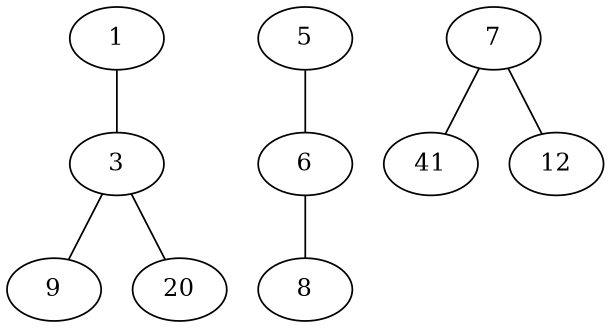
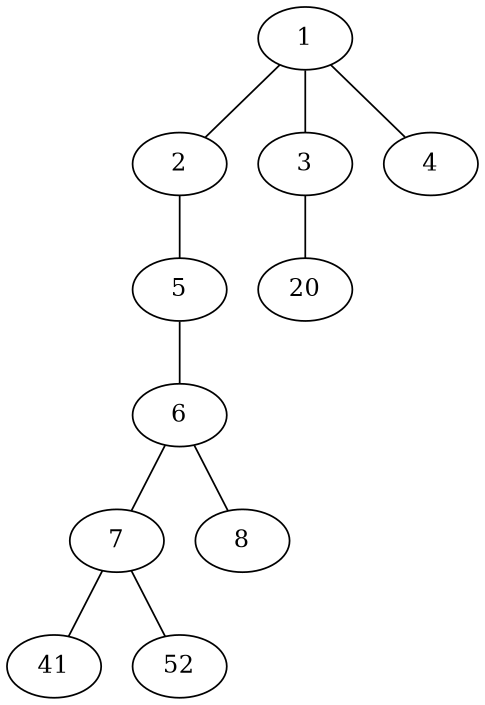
  graph {
    node [chem=N]
    edge [valence=1]
    1 [chem=C]
+   2
    3
+   4 [chem=O]
    5
-   9 [chem=H]
    n7 [chem=H label=20]
    6 [chem=C]
    7
    8 [chem=O]
    n11 [chem=H label=41]
-   12 [chem=H]
+   12 [chem=H label=52]
+   1 -- 2
    1 -- 3
-   3 -- 9
+   1 -- 4 [valence=2]
+   2 -- 5 [valence=2]
    3 -- n7
    5 -- 6
+   6 -- 7
    6 -- 8 [valence=2]
    7 -- n11
    7 -- 12
  }
